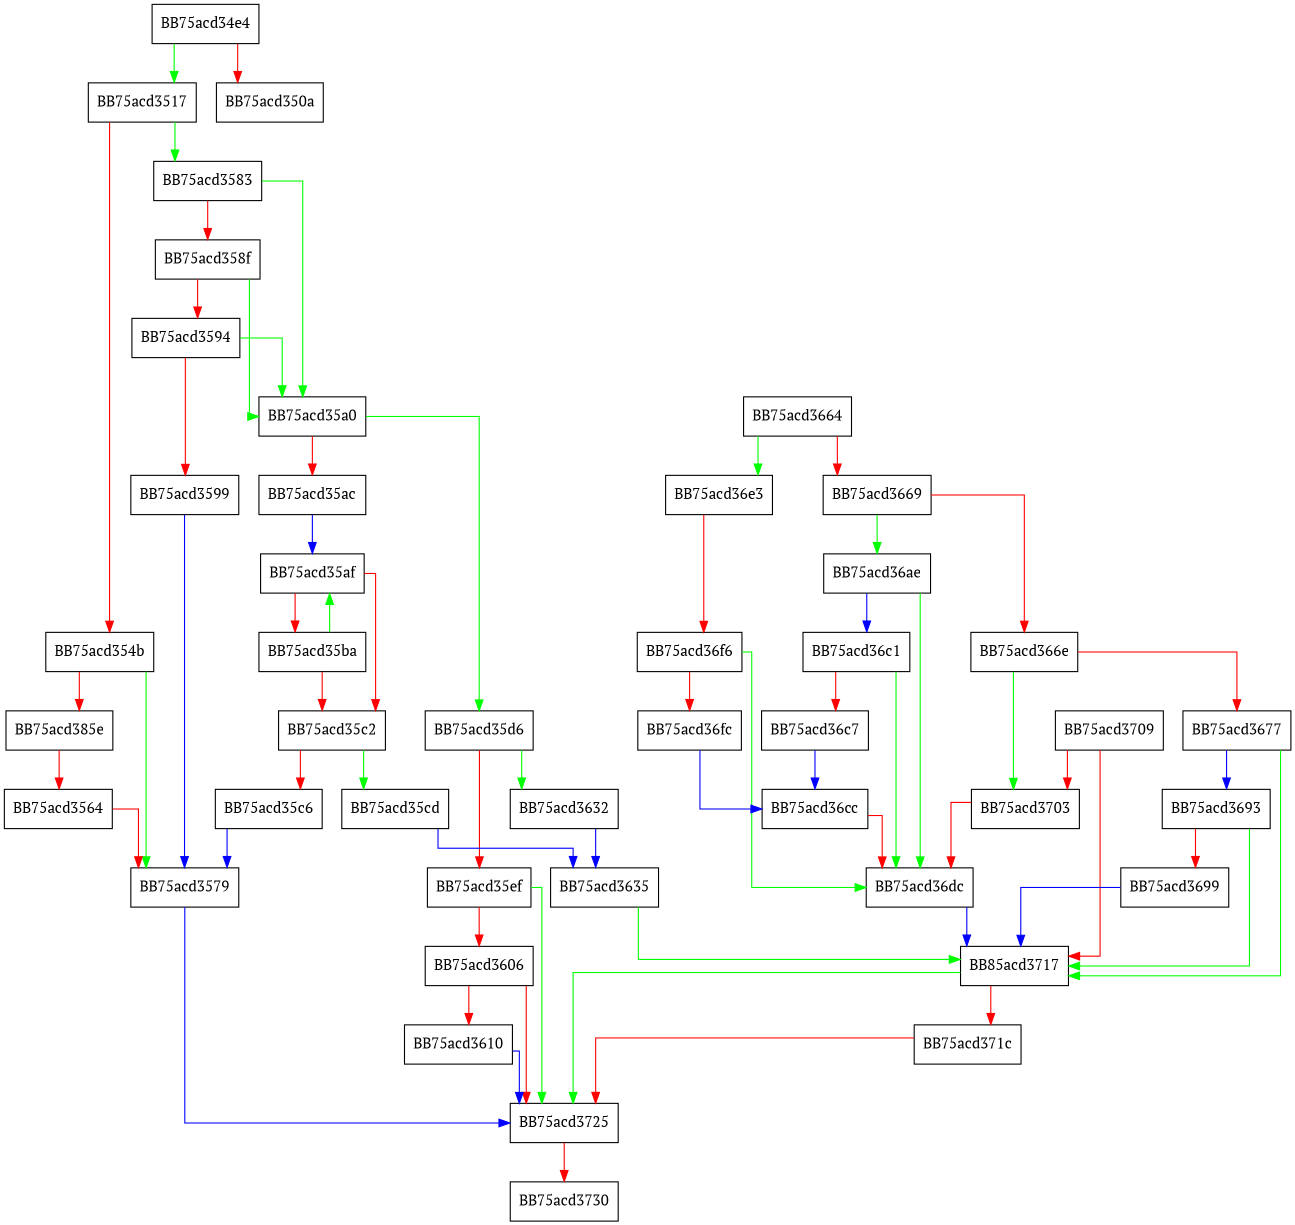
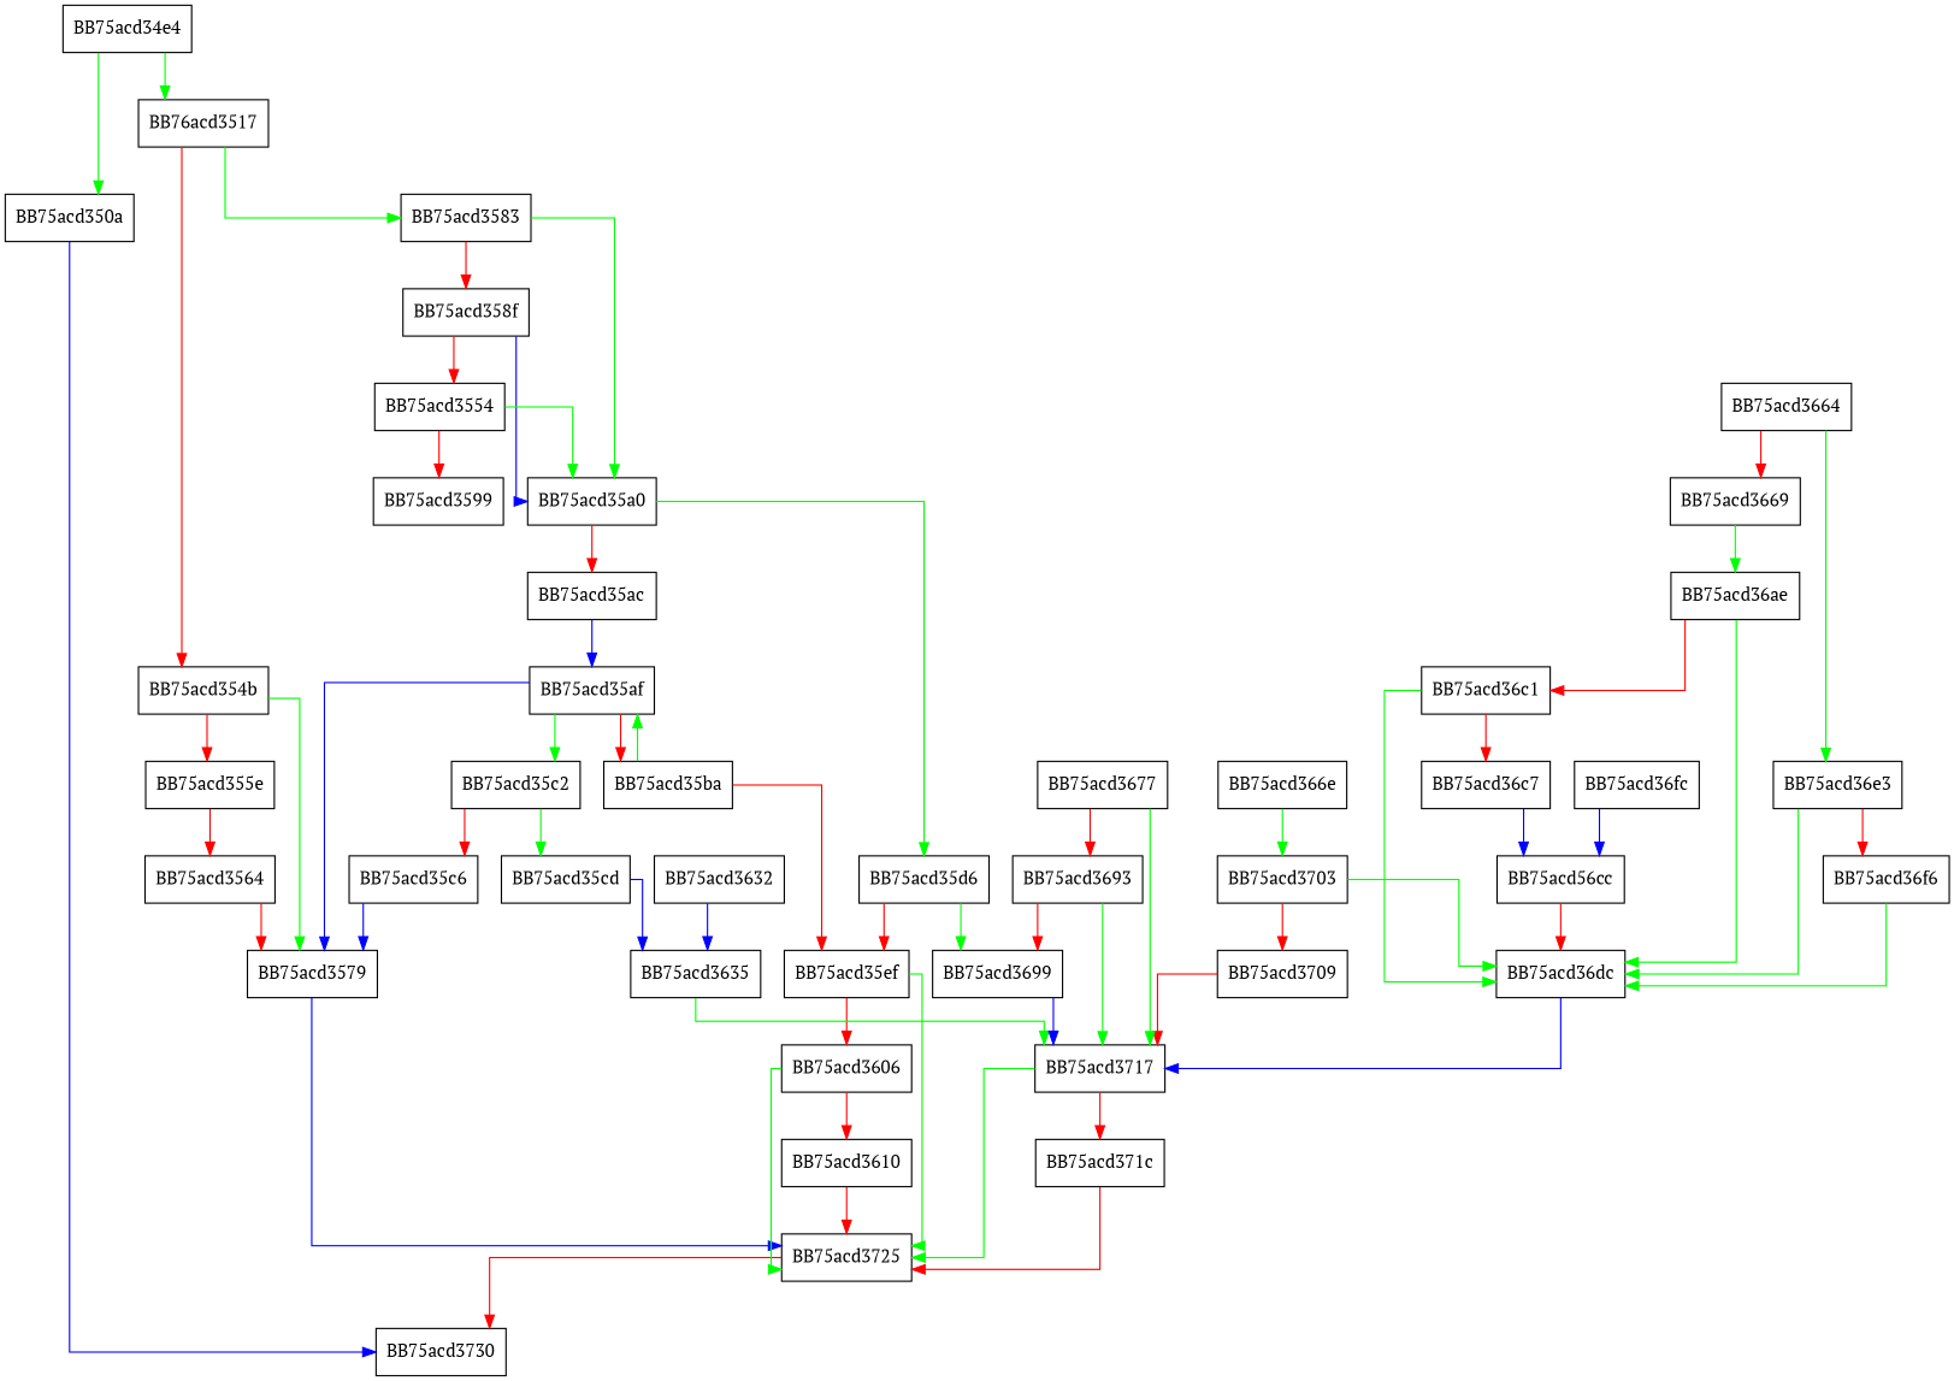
  digraph {
    fontname="PT Serif"
    splines=ortho
    node [fontname="PT Serif" shape=box]
    edge [color=red fontname="PT Serif"]
    BB75acd34e4
-   BB75acd3517
+   BB75acd3517 [label=BB76acd3517]
    BB75acd350a
    BB75acd3583
    BB75acd354b
    BB75acd3730
    BB75acd35a0
    BB75acd358f
    BB75acd3579
-   BB75acd355e [label=BB75acd385e]
+   BB75acd355e
    BB75acd35d6
    BB75acd35ac
-   BB75acd3594
+   BB75acd3594 [label=BB75acd3554]
    BB75acd3725
    BB75acd3564
    BB75acd3632
    BB75acd35ef
    BB75acd35af
    BB75acd3599
    BB75acd3635
    BB75acd3606
    BB75acd35c2
    BB75acd35ba
    BB75acd35cd
    BB75acd35c6
-   BB75acd3717 [label=BB85acd3717]
+   BB75acd3717
    BB75acd371c
    BB75acd3610
    BB75acd3703
    BB75acd36dc
    BB75acd3709
    BB75acd3664
    BB75acd36e3
    BB75acd3669
    BB75acd36f6
    BB75acd36ae
    BB75acd366e
    BB75acd36fc
    BB75acd36c1
    BB75acd3677
    BB75acd36c7
    BB75acd3693
    BB75acd3699
-   BB75acd36cc
+   BB75acd36cc [label=BB75acd56cc]
    BB75acd34e4 -> BB75acd3517 [color=green]
-   BB75acd34e4 -> BB75acd350a
+   BB75acd34e4 -> BB75acd350a [color=green]
    BB75acd3517 -> BB75acd3583 [color=green]
    BB75acd3517 -> BB75acd354b
+   BB75acd350a -> BB75acd3730 [color=blue]
    BB75acd3583 -> BB75acd35a0 [color=green]
    BB75acd3583 -> BB75acd358f
    BB75acd354b -> BB75acd3579 [color=green]
    BB75acd354b -> BB75acd355e
    BB75acd35a0 -> BB75acd35d6 [color=green]
    BB75acd35a0 -> BB75acd35ac
-   BB75acd358f -> BB75acd35a0 [color=green]
+   BB75acd358f -> BB75acd35a0 [color=blue]
    BB75acd358f -> BB75acd3594
    BB75acd3579 -> BB75acd3725 [color=blue]
    BB75acd355e -> BB75acd3564
-   BB75acd35d6 -> BB75acd3632 [color=green]
+   BB75acd35d6 -> BB75acd3699 [color=green]
    BB75acd35d6 -> BB75acd35ef
    BB75acd35ac -> BB75acd35af [color=blue]
    BB75acd3594 -> BB75acd35a0 [color=green]
    BB75acd3594 -> BB75acd3599
    BB75acd3725 -> BB75acd3730
    BB75acd3564 -> BB75acd3579
    BB75acd3632 -> BB75acd3635 [color=blue]
    BB75acd35ef -> BB75acd3725 [color=green]
    BB75acd35ef -> BB75acd3606
-   BB75acd35af -> BB75acd35c2
+   BB75acd35af -> BB75acd35c2 [color=green]
    BB75acd35af -> BB75acd35ba
-   BB75acd3599 -> BB75acd3579 [color=blue]
+   BB75acd35af -> BB75acd3579 [color=blue]
    BB75acd3635 -> BB75acd3717 [color=green]
-   BB75acd3606 -> BB75acd3725
+   BB75acd3606 -> BB75acd3725 [color=green]
    BB75acd3606 -> BB75acd3610
    BB75acd35c2 -> BB75acd35cd [color=green]
    BB75acd35c2 -> BB75acd35c6
    BB75acd35ba -> BB75acd35af [color=green]
-   BB75acd35ba -> BB75acd35c2
+   BB75acd35ba -> BB75acd35ef
    BB75acd35cd -> BB75acd3635 [color=blue]
    BB75acd35c6 -> BB75acd3579 [color=blue]
    BB75acd3717 -> BB75acd3725 [color=green]
    BB75acd3717 -> BB75acd371c
    BB75acd371c -> BB75acd3725
-   BB75acd3610 -> BB75acd3725 [color=blue]
-   BB75acd3703 -> BB75acd36dc
-   BB75acd3709 -> BB75acd3703
+   BB75acd3610 -> BB75acd3725
+   BB75acd3703 -> BB75acd36dc [color=green]
+   BB75acd3703 -> BB75acd3709
    BB75acd36dc -> BB75acd3717 [color=blue]
    BB75acd3709 -> BB75acd3717
    BB75acd3664 -> BB75acd36e3 [color=green]
    BB75acd3664 -> BB75acd3669
+   BB75acd36e3 -> BB75acd36dc [color=green]
    BB75acd36e3 -> BB75acd36f6
    BB75acd3669 -> BB75acd36ae [color=green]
-   BB75acd3669 -> BB75acd366e
    BB75acd36f6 -> BB75acd36dc [color=green]
-   BB75acd36f6 -> BB75acd36fc
    BB75acd36ae -> BB75acd36dc [color=green]
-   BB75acd36ae -> BB75acd36c1 [color=blue]
+   BB75acd36ae -> BB75acd36c1
    BB75acd366e -> BB75acd3703 [color=green]
-   BB75acd366e -> BB75acd3677
    BB75acd36fc -> BB75acd36cc [color=blue]
    BB75acd36c1 -> BB75acd36dc [color=green]
    BB75acd36c1 -> BB75acd36c7
    BB75acd3677 -> BB75acd3717 [color=green]
-   BB75acd3677 -> BB75acd3693 [color=blue]
+   BB75acd3677 -> BB75acd3693
    BB75acd36c7 -> BB75acd36cc [color=blue]
    BB75acd3693 -> BB75acd3717 [color=green]
    BB75acd3693 -> BB75acd3699
    BB75acd3699 -> BB75acd3717 [color=blue]
    BB75acd36cc -> BB75acd36dc
  }
